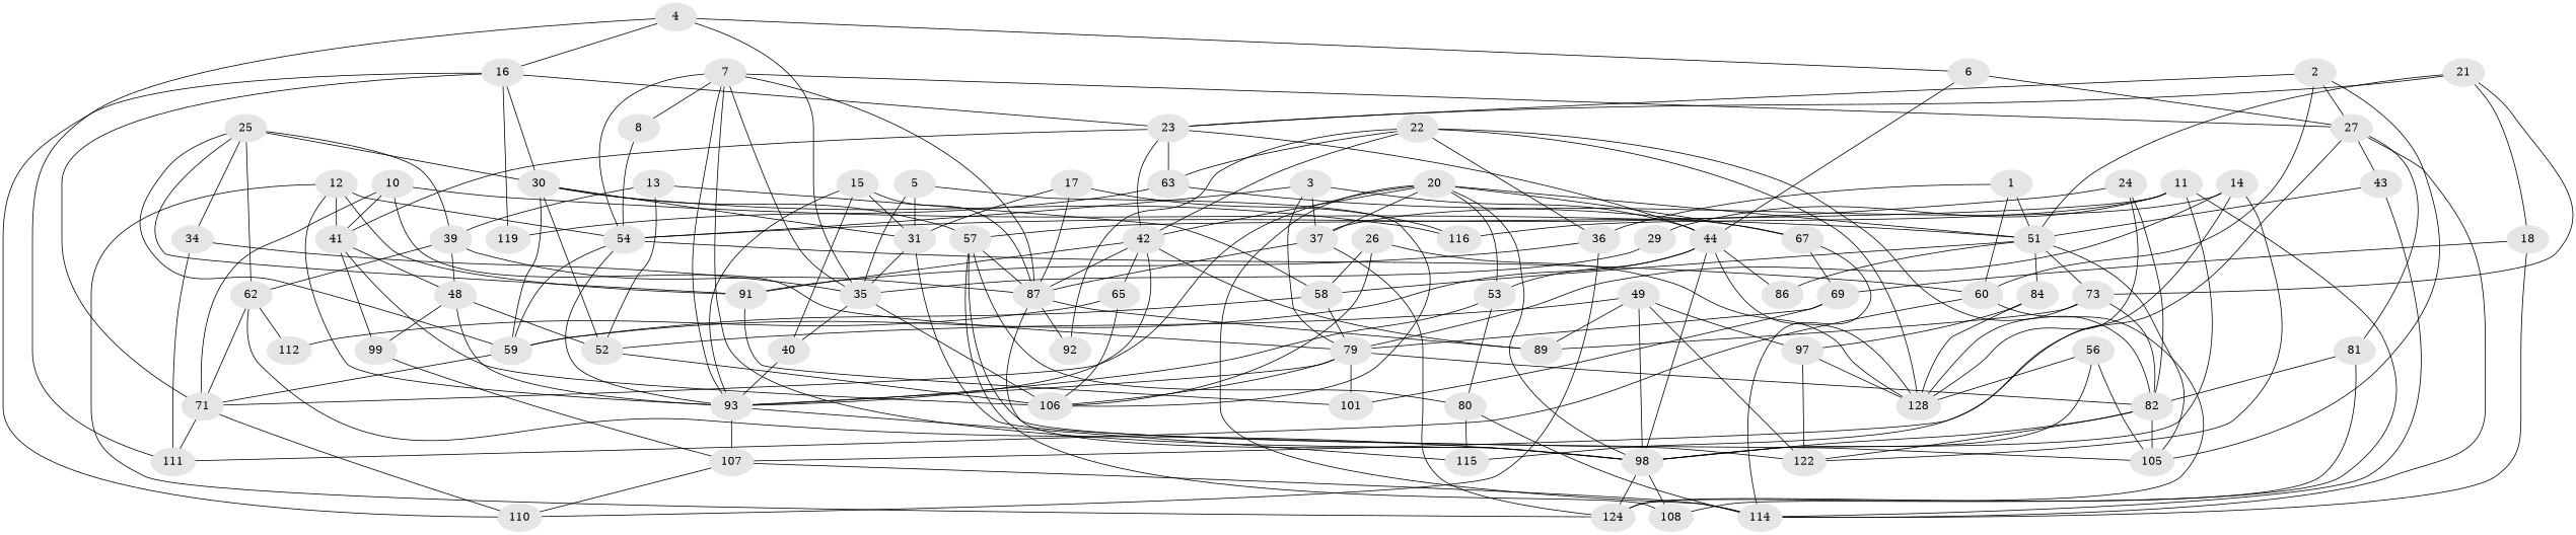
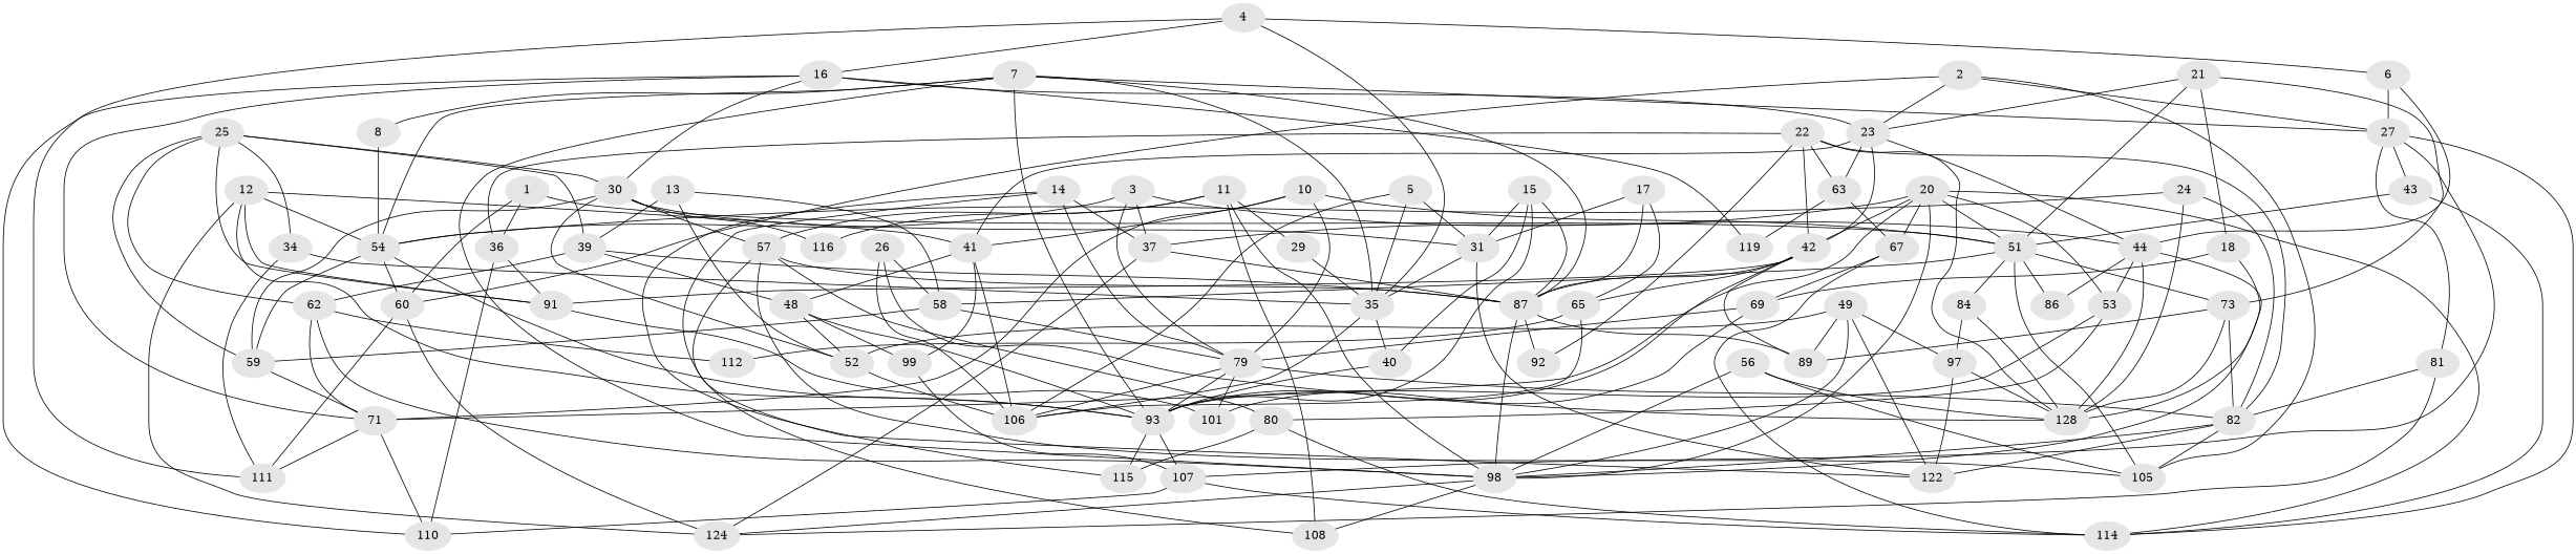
  graph {
    node [color=gray90 style=filled]
    36 [super="+50"]
    91 [super="+127"]
    110
    1
    51 [super="+61"]
    60
    105
    58
    73 [super="+94"]
    86
    84
    111
    124 [super="+126"]
    2 [super="+9"]
    23 [super="+129"]
    27 [super="+33"]
    44 [super="+83"]
    41 [super="+74"]
    42 [super="+95"]
    63 [super="+85"]
    114 [super="+118"]
    43
    81
    107 [super="+120"]
    3 [super="+134"]
    37 [super="+78"]
    54 [super="+77"]
    79 [super="+125"]
    87 [super="+90"]
    98 [super="+113"]
    128 [super="+130"]
    53 [super="+68"]
    59 [super="+121"]
    93 [super="+131"]
    106 [super="+135"]
    82 [super="+96"]
    101
    4 [super="+38"]
    6
    16 [super="+55"]
    35 [super="+109"]
    71 [super="+75"]
    30 [super="+47"]
    119
    40
    108
    31 [super="+76"]
    122
    5
    7 [super="+46"]
    8
    92
    89 [super="+104"]
    115
    10 [super="+72"]
    48 [super="+117"]
    99
    11 [super="+45"]
    29
    57 [super="+64"]
    116
    80
    12
    39 [super="+88"]
    62 [super="+103"]
    13
    52 [super="+66"]
    14
    25 [super="+32"]
    34
    15
    17
    65
    112
    69 [super="+102"]
    18
    20 [super="+28"]
    67
    21 [super="+123"]
    26 [super="+70"]
    22 [super="+100"]
    24
    49 [super="+133"]
    97 [super="+132"]
    56
    36 -- 91
    36 -- 110
    91 -- 101
    1 -- 36
    1 -- 51
    1 -- 60
    51 -- 105
    51 -- 58
    51 -- 73
    51 -- 86
    51 -- 84
    60 -- 111
    60 -- 124
    58 -- 79
    58 -- 59
    73 -- 128
    73 -- 82
    73 -- 89
    84 -- 128
    84 -- 97
    2 -- 60
    2 -- 105
    2 -- 23
    2 -- 27
    23 -- 44
    23 -- 41
    23 -- 42
    23 -- 63 [weight=2]
    27 -- 114
    27 -- 43
    27 -- 81
    27 -- 107
    44 -- 86
    44 -- 98
    44 -- 128
    44 -- 53
-   44 -- 59
    41 -- 106 [weight=2]
    41 -- 48
    41 -- 99
    42 -- 91
    42 -- 87
    42 -- 93
    42 -- 89 [weight=2]
    42 -- 65
    63 -- 119
    63 -- 67
    43 -- 51
    43 -- 114
    81 -- 124
    81 -- 82
    107 -- 110
    107 -- 114
    3 -- 44
    3 -- 37
    3 -- 54
    3 -- 79
    37 -- 124
    37 -- 87
    54 -- 60
    54 -- 59
    54 -- 93
    79 -- 93
    79 -- 106
    79 -- 82
    79 -- 101 [weight=2]
    87 -- 98
    87 -- 92
    87 -- 89
    98 -- 124
    98 -- 108
    53 -- 93
    53 -- 80
    59 -- 71
    93 -- 107
    93 -- 115
    82 -- 105
    82 -- 98
    82 -- 122
    4 -- 111
    4 -- 6
    4 -- 16
    4 -- 35
    6 -- 27
    6 -- 44
    16 -- 110
    16 -- 23
    16 -- 71
    16 -- 30
    16 -- 119
    35 -- 106
    35 -- 40
    71 -- 110
    71 -- 111
    30 -- 59
    30 -- 31
    30 -- 57
    30 -- 116
    30 -- 52
    40 -- 93
    31 -- 35
    31 -- 122
    5 -- 106
    5 -- 35
    5 -- 31
    7 -- 27
    7 -- 54
    7 -- 87
    7 -- 98
    7 -- 93
    7 -- 35
    7 -- 8
    8 -- 54
    10 -- 51
    10 -- 41
    10 -- 79
    10 -- 71
    48 -- 93
    48 -- 99
    48 -- 52
    99 -- 107
    11 -- 98
    11 -- 108
    11 -- 29
    11 -- 57
    11 -- 116
    29 -- 35
    57 -- 105
    57 -- 87
    57 -- 108
    57 -- 80
    80 -- 114
    80 -- 115
    12 -- 91
    12 -- 124
    12 -- 41
    12 -- 54
    12 -- 93
    39 -- 87
    39 -- 48
    39 -- 62
    62 -- 98
    62 -- 71
    62 -- 112
    13 -- 58
    13 -- 39 [weight=2]
    13 -- 52
    52 -- 106 [weight=2]
    14 -- 37
    14 -- 79
    14 -- 122
    14 -- 115
    25 -- 91
    25 -- 59
    25 -- 30
    25 -- 39
    25 -- 62
    25 -- 34
    34 -- 111
    34 -- 35
    15 -- 87
    15 -- 93
    15 -- 40
    15 -- 31
    17 -- 87
    17 -- 31
-   17 -- 116
+   17 -- 65
    65 -- 106
    65 -- 112
    69 -- 79 [weight=2]
    69 -- 101
-   18 -- 114
+   18 -- 128
    18 -- 69
    20 -- 51
    20 -- 42
    20 -- 114
    20 -- 37
    20 -- 98
    20 -- 53
    20 -- 71
    20 -- 67
    67 -- 114
    67 -- 69
    21 -- 51
    21 -- 73
    21 -- 23
    21 -- 18
    26 -- 58
    26 -- 128
    26 -- 106
    22 -- 36
    22 -- 42
    22 -- 63
    22 -- 128
    22 -- 82
    22 -- 92
    24 -- 54
    24 -- 128
    24 -- 82
    49 -- 98
    49 -- 122
    49 -- 89
    49 -- 52
    49 -- 97
    97 -- 128
    97 -- 122
    56 -- 105
    56 -- 98
    56 -- 128
  }
